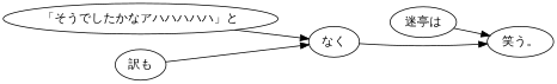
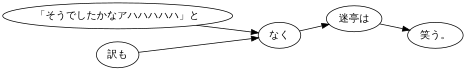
  digraph {
    fontname="PT Serif"
    rankdir=LR
    node [fontname="PT Serif"]
    edge [fontname="PT Serif"]
    n1 [label="「そうでしたかなアハハハハハ」と"]
    n2 [label="なく"]
    n3 [label="迷亭は"]
    n4 [label="笑う。"]
    n5 [label="訳も"]
    n1 -> n2
-   n2 -> n4
+   n2 -> n3
    n3 -> n4
    n5 -> n2
  }
